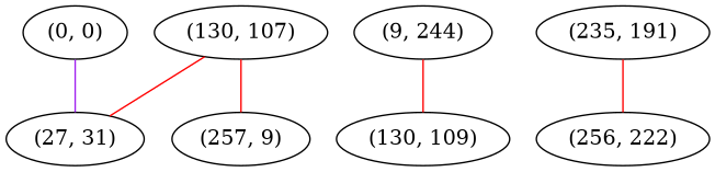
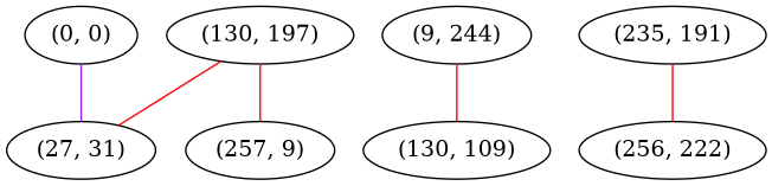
  graph {
    edge [color=red weight=1]
    "(0, 0)"
    "(27, 31)"
    "(9, 244)"
    "(130, 109)"
    "(235, 191)"
    "(256, 222)"
-   "(130, 107)"
+   "(130, 107)" [label="(130, 197)"]
    "(257, 9)"
    "(0, 0)" -- "(27, 31)" [color=purple weight=4]
    "(9, 244)" -- "(130, 109)"
    "(235, 191)" -- "(256, 222)"
    "(130, 107)" -- "(27, 31)"
    "(130, 107)" -- "(257, 9)"
  }
